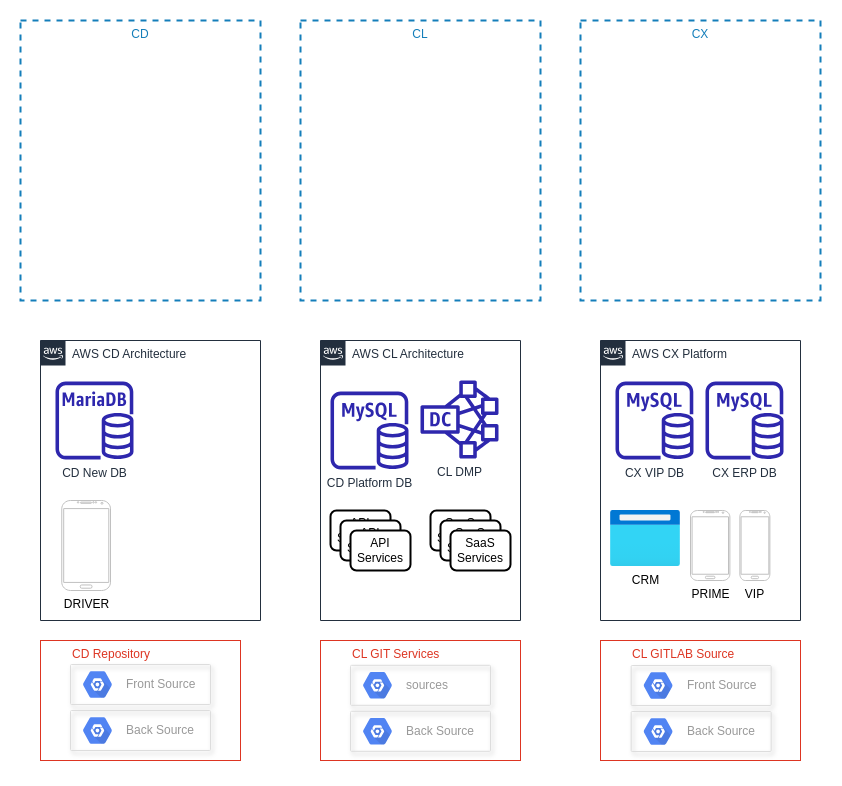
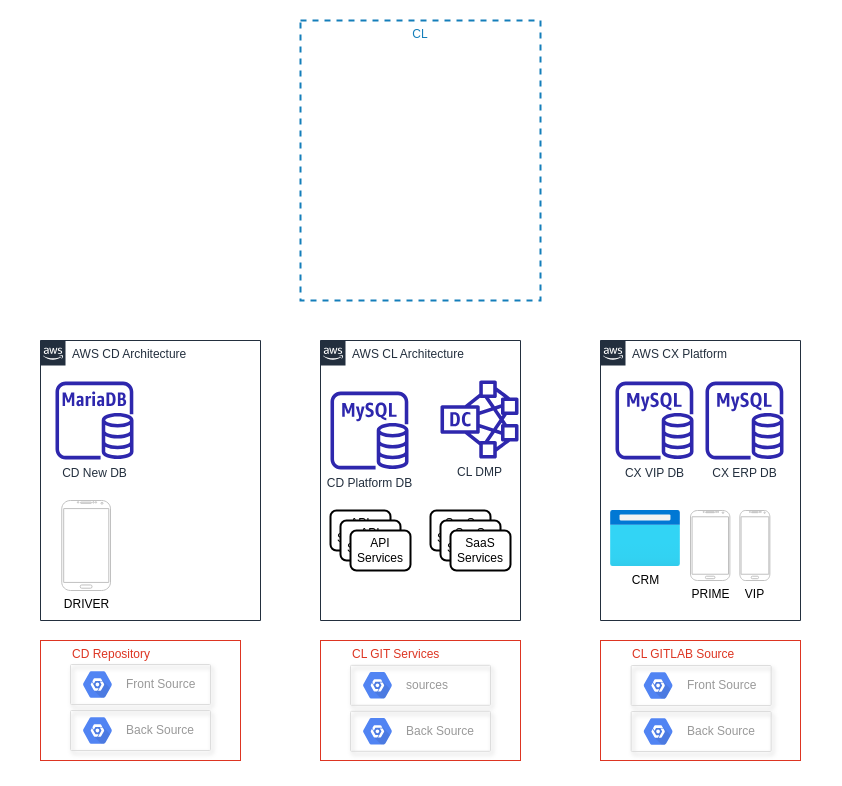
  <mxCell id="0" />
  <mxCell id="1" parent="0" />
- <mxCell id="2" value="CD" style="fillColor=none;strokeColor=#147EBA;dashed=1;verticalAlign=top;fontStyle=0;fontColor=#147EBA;rounded=0;strokeWidth=2;" vertex="1" parent="1"><mxGeometry x="20" y="20" width="240" height="280" as="geometry" /></mxCell>
- <mxCell id="3" value="CX" style="fillColor=none;strokeColor=#147EBA;dashed=1;verticalAlign=top;fontStyle=0;fontColor=#147EBA;rounded=0;strokeWidth=2;" vertex="1" parent="1"><mxGeometry x="580" y="20" width="240" height="280" as="geometry" /></mxCell>
  <mxCell id="4" value="AWS CL Architecture" style="points=[[0,0],[0.25,0],[0.5,0],[0.75,0],[1,0],[1,0.25],[1,0.5],[1,0.75],[1,1],[0.75,1],[0.5,1],[0.25,1],[0,1],[0,0.75],[0,0.5],[0,0.25]];outlineConnect=0;gradientColor=none;html=1;whiteSpace=wrap;fontSize=12;fontStyle=0;container=1;pointerEvents=0;collapsible=0;recursiveResize=0;shape=mxgraph.aws4.group;grIcon=mxgraph.aws4.group_aws_cloud_alt;strokeColor=#232F3E;fillColor=none;verticalAlign=top;align=left;spacingLeft=30;fontColor=#232F3E;dashed=0;rounded=0;" vertex="1" parent="1"><mxGeometry x="320" y="340" width="200" height="280" as="geometry" /></mxCell>
  <mxCell id="5" value="CD Platform DB" style="sketch=0;outlineConnect=0;fontColor=#232F3E;gradientColor=none;fillColor=#2E27AD;strokeColor=none;dashed=0;verticalLabelPosition=bottom;verticalAlign=top;align=center;html=1;fontSize=12;fontStyle=0;aspect=fixed;pointerEvents=1;shape=mxgraph.aws4.rds_mysql_instance;rounded=0;" vertex="1" parent="4"><mxGeometry x="10" y="51" width="78" height="78" as="geometry" /></mxCell>
- <mxCell id="6" value="CL DMP" style="sketch=0;outlineConnect=0;fontColor=#232F3E;gradientColor=none;fillColor=#2E27AD;strokeColor=none;dashed=0;verticalLabelPosition=bottom;verticalAlign=top;align=center;html=1;fontSize=12;fontStyle=0;aspect=fixed;pointerEvents=1;shape=mxgraph.aws4.dense_compute_node;rounded=0;" vertex="1" parent="4"><mxGeometry x="100" y="40" width="78" height="78" as="geometry" /></mxCell>
+ <mxCell id="6" value="CL DMP" style="sketch=0;outlineConnect=0;fontColor=#232F3E;gradientColor=none;fillColor=#2E27AD;strokeColor=none;dashed=0;verticalLabelPosition=bottom;verticalAlign=top;align=center;html=1;fontSize=12;fontStyle=0;aspect=fixed;pointerEvents=1;shape=mxgraph.aws4.dense_compute_node;rounded=0;" vertex="1" parent="4"><mxGeometry x="120" y="40" width="78" height="78" as="geometry" /></mxCell>
  <mxCell id="7" value="API &lt;br&gt;Services" style="rounded=1;whiteSpace=wrap;html=1;shadow=0;glass=0;sketch=0;fontFamily=Helvetica;fontSize=12;fontColor=default;startSize=23;strokeColor=default;strokeWidth=2;fillColor=default;" vertex="1" parent="4"><mxGeometry x="10" y="170" width="60" height="40" as="geometry" /></mxCell>
  <mxCell id="8" value="SaaS&lt;br&gt;Services" style="rounded=1;whiteSpace=wrap;html=1;shadow=0;glass=0;sketch=0;fontFamily=Helvetica;fontSize=12;fontColor=default;startSize=23;strokeColor=default;strokeWidth=2;fillColor=default;" vertex="1" parent="4"><mxGeometry x="110" y="170" width="60" height="40" as="geometry" /></mxCell>
  <mxCell id="9" value="API &lt;br&gt;Services" style="rounded=1;whiteSpace=wrap;html=1;shadow=0;glass=0;sketch=0;fontFamily=Helvetica;fontSize=12;fontColor=default;startSize=23;strokeColor=default;strokeWidth=2;fillColor=default;" vertex="1" parent="4"><mxGeometry x="20" y="180" width="60" height="40" as="geometry" /></mxCell>
  <mxCell id="10" value="API &lt;br&gt;Services" style="rounded=1;whiteSpace=wrap;html=1;shadow=0;glass=0;sketch=0;fontFamily=Helvetica;fontSize=12;fontColor=default;startSize=23;strokeColor=default;strokeWidth=2;fillColor=default;" vertex="1" parent="4"><mxGeometry x="30" y="190" width="60" height="40" as="geometry" /></mxCell>
  <mxCell id="11" value="SaaS&lt;br&gt;Services" style="rounded=1;whiteSpace=wrap;html=1;shadow=0;glass=0;sketch=0;fontFamily=Helvetica;fontSize=12;fontColor=default;startSize=23;strokeColor=default;strokeWidth=2;fillColor=default;" vertex="1" parent="4"><mxGeometry x="120" y="180" width="60" height="40" as="geometry" /></mxCell>
  <mxCell id="12" value="SaaS&lt;br&gt;Services" style="rounded=1;whiteSpace=wrap;html=1;shadow=0;glass=0;sketch=0;fontFamily=Helvetica;fontSize=12;fontColor=default;startSize=23;strokeColor=default;strokeWidth=2;fillColor=default;" vertex="1" parent="4"><mxGeometry x="130" y="190" width="60" height="40" as="geometry" /></mxCell>
  <mxCell id="13" value="CL" style="fillColor=none;strokeColor=#147EBA;dashed=1;verticalAlign=top;fontStyle=0;fontColor=#147EBA;rounded=0;strokeWidth=2;" vertex="1" parent="1"><mxGeometry x="300" y="20" width="240" height="280" as="geometry" /></mxCell>
  <mxCell id="14" value="AWS CX Platform" style="points=[[0,0],[0.25,0],[0.5,0],[0.75,0],[1,0],[1,0.25],[1,0.5],[1,0.75],[1,1],[0.75,1],[0.5,1],[0.25,1],[0,1],[0,0.75],[0,0.5],[0,0.25]];outlineConnect=0;gradientColor=none;html=1;whiteSpace=wrap;fontSize=12;fontStyle=0;container=1;pointerEvents=0;collapsible=0;recursiveResize=0;shape=mxgraph.aws4.group;grIcon=mxgraph.aws4.group_aws_cloud_alt;strokeColor=#232F3E;fillColor=none;verticalAlign=top;align=left;spacingLeft=30;fontColor=#232F3E;dashed=0;rounded=0;" vertex="1" parent="1"><mxGeometry x="600" y="340" width="200" height="280" as="geometry" /></mxCell>
  <mxCell id="15" value="CX VIP DB" style="sketch=0;outlineConnect=0;fontColor=#232F3E;gradientColor=none;fillColor=#2E27AD;strokeColor=none;dashed=0;verticalLabelPosition=bottom;verticalAlign=top;align=center;html=1;fontSize=12;fontStyle=0;aspect=fixed;pointerEvents=1;shape=mxgraph.aws4.rds_mysql_instance;rounded=0;" vertex="1" parent="14"><mxGeometry x="15" y="41" width="78" height="78" as="geometry" /></mxCell>
  <mxCell id="16" value="CX ERP DB" style="sketch=0;outlineConnect=0;fontColor=#232F3E;gradientColor=none;fillColor=#2E27AD;strokeColor=none;dashed=0;verticalLabelPosition=bottom;verticalAlign=top;align=center;html=1;fontSize=12;fontStyle=0;aspect=fixed;pointerEvents=1;shape=mxgraph.aws4.rds_mysql_instance;rounded=0;" vertex="1" parent="14"><mxGeometry x="105" y="41" width="78" height="78" as="geometry" /></mxCell>
  <mxCell id="17" value="VIP" style="verticalLabelPosition=bottom;verticalAlign=top;html=1;shadow=0;dashed=0;strokeWidth=1;shape=mxgraph.android.phone2;strokeColor=#c0c0c0;rounded=0;" vertex="1" parent="14"><mxGeometry x="139.37" y="170" width="30" height="70" as="geometry" /></mxCell>
  <mxCell id="18" value="PRIME" style="verticalLabelPosition=bottom;verticalAlign=top;html=1;shadow=0;dashed=0;strokeWidth=1;shape=mxgraph.android.phone2;strokeColor=#c0c0c0;rounded=0;" vertex="1" parent="14"><mxGeometry x="90" y="170" width="39.37" height="70" as="geometry" /></mxCell>
  <mxCell id="19" value="CRM" style="aspect=fixed;html=1;points=[];align=center;image;fontSize=12;image=img/lib/azure2/general/Browser.svg;rounded=0;strokeWidth=2;" vertex="1" parent="14"><mxGeometry x="10" y="170" width="70" height="56" as="geometry" /></mxCell>
  <mxCell id="20" value="AWS CD Architecture" style="points=[[0,0],[0.25,0],[0.5,0],[0.75,0],[1,0],[1,0.25],[1,0.5],[1,0.75],[1,1],[0.75,1],[0.5,1],[0.25,1],[0,1],[0,0.75],[0,0.5],[0,0.25]];outlineConnect=0;gradientColor=none;html=1;whiteSpace=wrap;fontSize=12;fontStyle=0;container=1;pointerEvents=0;collapsible=0;recursiveResize=0;shape=mxgraph.aws4.group;grIcon=mxgraph.aws4.group_aws_cloud_alt;strokeColor=#232F3E;fillColor=none;verticalAlign=top;align=left;spacingLeft=30;fontColor=#232F3E;dashed=0;rounded=0;" vertex="1" parent="1"><mxGeometry x="40" y="340" width="220" height="280" as="geometry" /></mxCell>
  <mxCell id="21" value="CD New DB" style="sketch=0;outlineConnect=0;fontColor=#232F3E;gradientColor=none;fillColor=#2E27AD;strokeColor=none;dashed=0;verticalLabelPosition=bottom;verticalAlign=top;align=center;html=1;fontSize=12;fontStyle=0;aspect=fixed;pointerEvents=1;shape=mxgraph.aws4.rds_mariadb_instance;rounded=0;" vertex="1" parent="20"><mxGeometry x="15" y="41" width="78" height="78" as="geometry" /></mxCell>
  <mxCell id="22" value="DRIVER" style="verticalLabelPosition=bottom;verticalAlign=top;html=1;shadow=0;dashed=0;strokeWidth=1;shape=mxgraph.android.phone2;strokeColor=#c0c0c0;rounded=0;" vertex="1" parent="20"><mxGeometry x="21.25" y="160" width="48.75" height="90" as="geometry" /></mxCell>
  <mxCell id="23" value="" style="group" vertex="1" connectable="0" parent="1"><mxGeometry x="40" y="640" width="200" height="124" as="geometry" /></mxCell>
  <mxCell id="24" value="CD Repository" style="fillColor=none;strokeColor=#DD3522;verticalAlign=top;fontStyle=0;fontColor=#DD3522;rounded=0;shadow=0;glass=0;sketch=0;fontFamily=Helvetica;fontSize=12;startSize=23;align=left;spacingLeft=30;" vertex="1" parent="23"><mxGeometry width="200" height="120" as="geometry" /></mxCell>
  <mxCell id="25" value="" style="shape=image;html=1;verticalAlign=top;verticalLabelPosition=bottom;labelBackgroundColor=#ffffff;imageAspect=0;aspect=fixed;image=https://cdn0.iconfinder.com/data/icons/social-network-7/50/29-128.png;rounded=0;shadow=0;glass=0;sketch=0;fontFamily=Helvetica;fontSize=12;fontColor=default;startSize=23;strokeColor=default;strokeWidth=2;fillColor=default;" vertex="1" parent="23"><mxGeometry width="24" height="24" as="geometry" /></mxCell>
  <mxCell id="26" value="" style="strokeColor=#dddddd;shadow=1;strokeWidth=1;rounded=1;absoluteArcSize=1;arcSize=2;glass=0;sketch=0;fontFamily=Helvetica;fontSize=12;fontColor=#DD3522;startSize=23;fillColor=none;" vertex="1" parent="23"><mxGeometry x="30" y="24" width="140" height="40" as="geometry" /></mxCell>
  <mxCell id="27" value="Front Source" style="sketch=0;dashed=0;connectable=0;html=1;fillColor=#5184F3;strokeColor=none;shape=mxgraph.gcp2.hexIcon;prIcon=placeholder;part=1;labelPosition=right;verticalLabelPosition=middle;align=left;verticalAlign=middle;spacingLeft=5;fontColor=#999999;fontSize=12;rounded=0;shadow=0;glass=0;fontFamily=Helvetica;startSize=23;" vertex="1" parent="26"><mxGeometry y="0.5" width="44" height="39" relative="1" as="geometry"><mxPoint x="5" y="-19.5" as="offset" /></mxGeometry></mxCell>
  <mxCell id="28" value="" style="strokeColor=#dddddd;shadow=1;strokeWidth=1;rounded=1;absoluteArcSize=1;arcSize=2;glass=0;sketch=0;fontFamily=Helvetica;fontSize=12;fontColor=#DD3522;startSize=23;fillColor=none;" vertex="1" parent="23"><mxGeometry x="30" y="70" width="140" height="40" as="geometry" /></mxCell>
  <mxCell id="29" value="Back Source" style="sketch=0;dashed=0;connectable=0;html=1;fillColor=#5184F3;strokeColor=none;shape=mxgraph.gcp2.hexIcon;prIcon=placeholder;part=1;labelPosition=right;verticalLabelPosition=middle;align=left;verticalAlign=middle;spacingLeft=5;fontColor=#999999;fontSize=12;rounded=0;shadow=0;glass=0;fontFamily=Helvetica;startSize=23;" vertex="1" parent="28"><mxGeometry y="0.5" width="44" height="39" relative="1" as="geometry"><mxPoint x="5" y="-19.5" as="offset" /></mxGeometry></mxCell>
  <mxCell id="30" value="" style="group" vertex="1" connectable="0" parent="1"><mxGeometry x="320" y="640" width="200" height="120" as="geometry" /></mxCell>
  <mxCell id="31" value="CL GIT Services" style="fillColor=none;strokeColor=#DD3522;verticalAlign=top;fontStyle=0;fontColor=#DD3522;rounded=0;shadow=0;glass=0;sketch=0;fontFamily=Helvetica;fontSize=12;startSize=23;align=left;spacingLeft=30;" vertex="1" parent="30"><mxGeometry width="200" height="120" as="geometry" /></mxCell>
  <mxCell id="32" value="" style="shape=image;html=1;verticalAlign=top;verticalLabelPosition=bottom;labelBackgroundColor=#ffffff;imageAspect=0;aspect=fixed;image=https://cdn0.iconfinder.com/data/icons/social-network-7/50/29-128.png;rounded=0;shadow=0;glass=0;sketch=0;fontFamily=Helvetica;fontSize=12;fontColor=default;startSize=23;strokeColor=default;strokeWidth=2;fillColor=default;" vertex="1" parent="30"><mxGeometry width="22.8" height="22.8" as="geometry" /></mxCell>
  <mxCell id="33" value="" style="strokeColor=#dddddd;shadow=1;strokeWidth=1;rounded=1;absoluteArcSize=1;arcSize=2;glass=0;sketch=0;fontFamily=Helvetica;fontSize=12;fontColor=#DD3522;startSize=23;fillColor=none;" vertex="1" parent="30"><mxGeometry x="30.0" y="24.8" width="140" height="40" as="geometry" /></mxCell>
  <mxCell id="34" value="sources" style="sketch=0;dashed=0;connectable=0;html=1;fillColor=#5184F3;strokeColor=none;shape=mxgraph.gcp2.hexIcon;prIcon=placeholder;part=1;labelPosition=right;verticalLabelPosition=middle;align=left;verticalAlign=middle;spacingLeft=5;fontColor=#999999;fontSize=12;rounded=0;shadow=0;glass=0;fontFamily=Helvetica;startSize=23;" vertex="1" parent="33"><mxGeometry y="0.5" width="44" height="39" relative="1" as="geometry"><mxPoint x="5" y="-19.5" as="offset" /></mxGeometry></mxCell>
  <mxCell id="35" value="" style="strokeColor=#dddddd;shadow=1;strokeWidth=1;rounded=1;absoluteArcSize=1;arcSize=2;glass=0;sketch=0;fontFamily=Helvetica;fontSize=12;fontColor=#DD3522;startSize=23;fillColor=none;" vertex="1" parent="30"><mxGeometry x="30.0" y="70.8" width="140" height="40" as="geometry" /></mxCell>
  <mxCell id="36" value="Back Source" style="sketch=0;dashed=0;connectable=0;html=1;fillColor=#5184F3;strokeColor=none;shape=mxgraph.gcp2.hexIcon;prIcon=placeholder;part=1;labelPosition=right;verticalLabelPosition=middle;align=left;verticalAlign=middle;spacingLeft=5;fontColor=#999999;fontSize=12;rounded=0;shadow=0;glass=0;fontFamily=Helvetica;startSize=23;" vertex="1" parent="35"><mxGeometry y="0.5" width="44" height="39" relative="1" as="geometry"><mxPoint x="5" y="-19.5" as="offset" /></mxGeometry></mxCell>
  <mxCell id="37" value="" style="group" vertex="1" connectable="0" parent="1"><mxGeometry x="600" y="640" width="200" height="120" as="geometry" /></mxCell>
  <mxCell id="38" value="CL GITLAB Source" style="fillColor=none;strokeColor=#DD3522;verticalAlign=top;fontStyle=0;fontColor=#DD3522;rounded=0;shadow=0;glass=0;sketch=0;fontFamily=Helvetica;fontSize=12;startSize=23;align=left;spacingLeft=30;" vertex="1" parent="37"><mxGeometry width="200" height="120" as="geometry" /></mxCell>
  <mxCell id="39" value="" style="shape=image;html=1;verticalAlign=top;verticalLabelPosition=bottom;labelBackgroundColor=#ffffff;imageAspect=0;aspect=fixed;image=https://cdn0.iconfinder.com/data/icons/social-network-7/50/29-128.png;rounded=0;shadow=0;glass=0;sketch=0;fontFamily=Helvetica;fontSize=12;fontColor=default;startSize=23;strokeColor=default;strokeWidth=2;fillColor=default;" vertex="1" parent="37"><mxGeometry width="21.66" height="21.66" as="geometry" /></mxCell>
  <mxCell id="40" value="" style="strokeColor=#dddddd;shadow=1;strokeWidth=1;rounded=1;absoluteArcSize=1;arcSize=2;glass=0;sketch=0;fontFamily=Helvetica;fontSize=12;fontColor=#DD3522;startSize=23;fillColor=none;" vertex="1" parent="37"><mxGeometry x="30.66" y="25" width="140" height="40" as="geometry" /></mxCell>
  <mxCell id="41" value="Front Source" style="sketch=0;dashed=0;connectable=0;html=1;fillColor=#5184F3;strokeColor=none;shape=mxgraph.gcp2.hexIcon;prIcon=placeholder;part=1;labelPosition=right;verticalLabelPosition=middle;align=left;verticalAlign=middle;spacingLeft=5;fontColor=#999999;fontSize=12;rounded=0;shadow=0;glass=0;fontFamily=Helvetica;startSize=23;" vertex="1" parent="40"><mxGeometry y="0.5" width="44" height="39" relative="1" as="geometry"><mxPoint x="5" y="-19.5" as="offset" /></mxGeometry></mxCell>
  <mxCell id="42" value="" style="strokeColor=#dddddd;shadow=1;strokeWidth=1;rounded=1;absoluteArcSize=1;arcSize=2;glass=0;sketch=0;fontFamily=Helvetica;fontSize=12;fontColor=#DD3522;startSize=23;fillColor=none;" vertex="1" parent="37"><mxGeometry x="30.66" y="71" width="140" height="40" as="geometry" /></mxCell>
  <mxCell id="43" value="Back Source" style="sketch=0;dashed=0;connectable=0;html=1;fillColor=#5184F3;strokeColor=none;shape=mxgraph.gcp2.hexIcon;prIcon=placeholder;part=1;labelPosition=right;verticalLabelPosition=middle;align=left;verticalAlign=middle;spacingLeft=5;fontColor=#999999;fontSize=12;rounded=0;shadow=0;glass=0;fontFamily=Helvetica;startSize=23;" vertex="1" parent="42"><mxGeometry y="0.5" width="44" height="39" relative="1" as="geometry"><mxPoint x="5" y="-19.5" as="offset" /></mxGeometry></mxCell>
